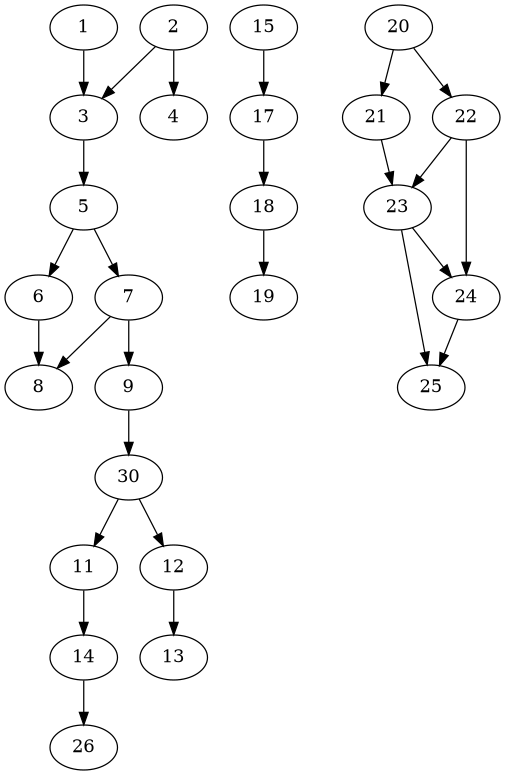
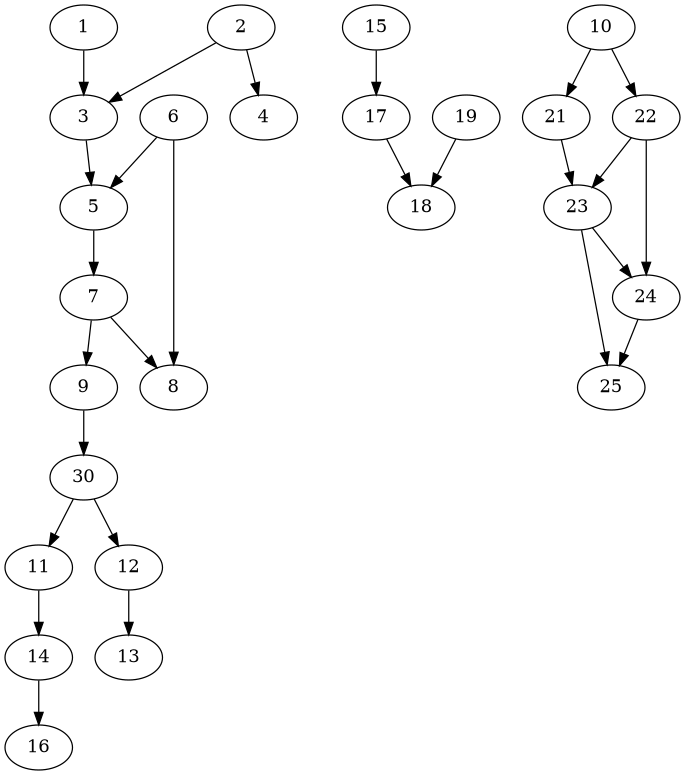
  digraph {
    node [alpha=0.15]
    1 [alpha=0.04 expect_size=41131008]
    3 [alpha=0.07 expect_size=32859136]
    2 [expect_size=40732672]
    4 [alpha=0.18 expect_size=6537216]
    5 [alpha=0.03 expect_size=15703040]
    6 [alpha=0.05 expect_size=33241088]
    7 [expect_size=22720512]
    8 [alpha=0.13 expect_size=20106240]
    9 [alpha=0.18 expect_size=34737152]
    n10 [alpha=0.18 expect_size=46008320 label=30]
    11 [alpha=0.16 expect_size=22104064]
    12 [alpha=0.08 expect_size=32128000]
    14 [alpha=0.19 expect_size=36962304]
    13 [alpha=0.12 expect_size=20793344]
-   16 [alpha=0.19 expect_size=39823360 label=26]
+   16 [alpha=0.19 expect_size=39823360]
    15 [alpha=0.11 expect_size=33324032]
    17 [alpha=0.01 expect_size=5284864]
    18 [expect_size=39741440]
    19 [alpha=0.17 expect_size=23161856]
-   20 [expect_size=19336192]
+   20 [expect_size=19336192 label=10]
    21 [alpha=0.08 expect_size=14157824]
    22 [alpha=0.16 expect_size=52133888]
    23 [alpha=0.16 expect_size=24771584]
    24 [alpha=0.16 expect_size=6074368]
    25 [alpha=0.00 expect_size=51249152]
    1 -> 3
    3 -> 5
    2 -> 3
    2 -> 4
-   5 -> 6
+   6 -> 5
    5 -> 7
    6 -> 8
    7 -> 8
    7 -> 9
    9 -> n10
    n10 -> 11
    n10 -> 12
    11 -> 14
    12 -> 13
    14 -> 16
    15 -> 17
    17 -> 18
-   18 -> 19
+   19 -> 18
    20 -> 21
    20 -> 22
    21 -> 23
    22 -> 23
    22 -> 24
    23 -> 24
    23 -> 25
    24 -> 25
  }
